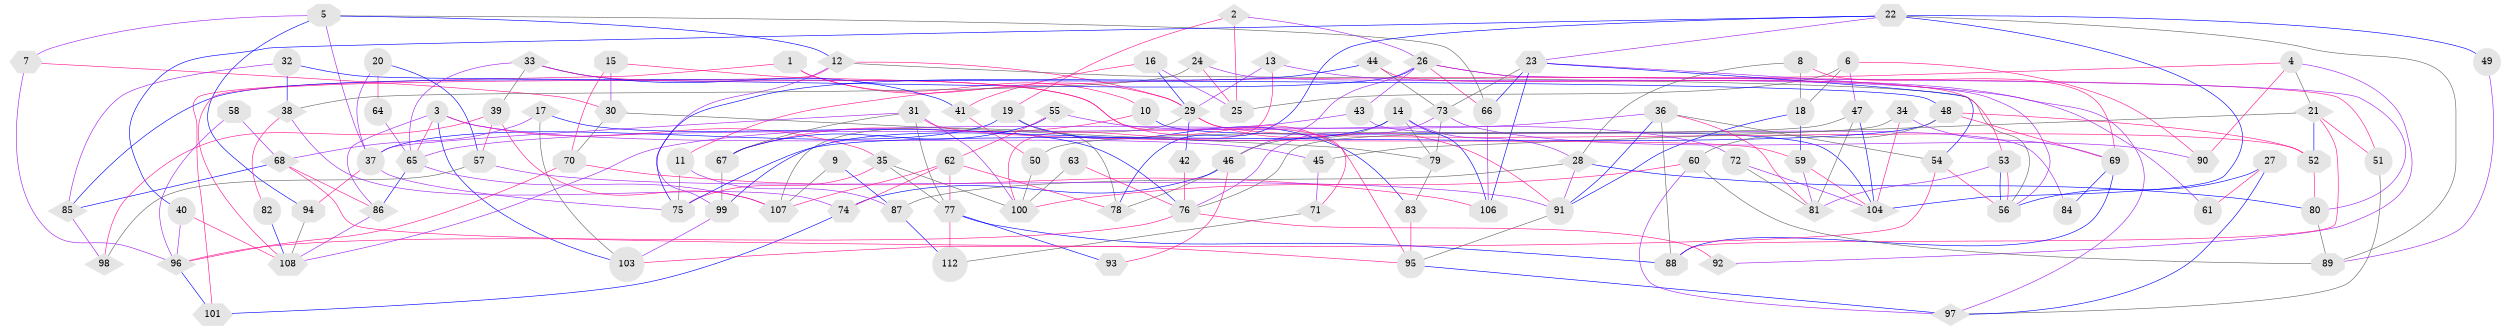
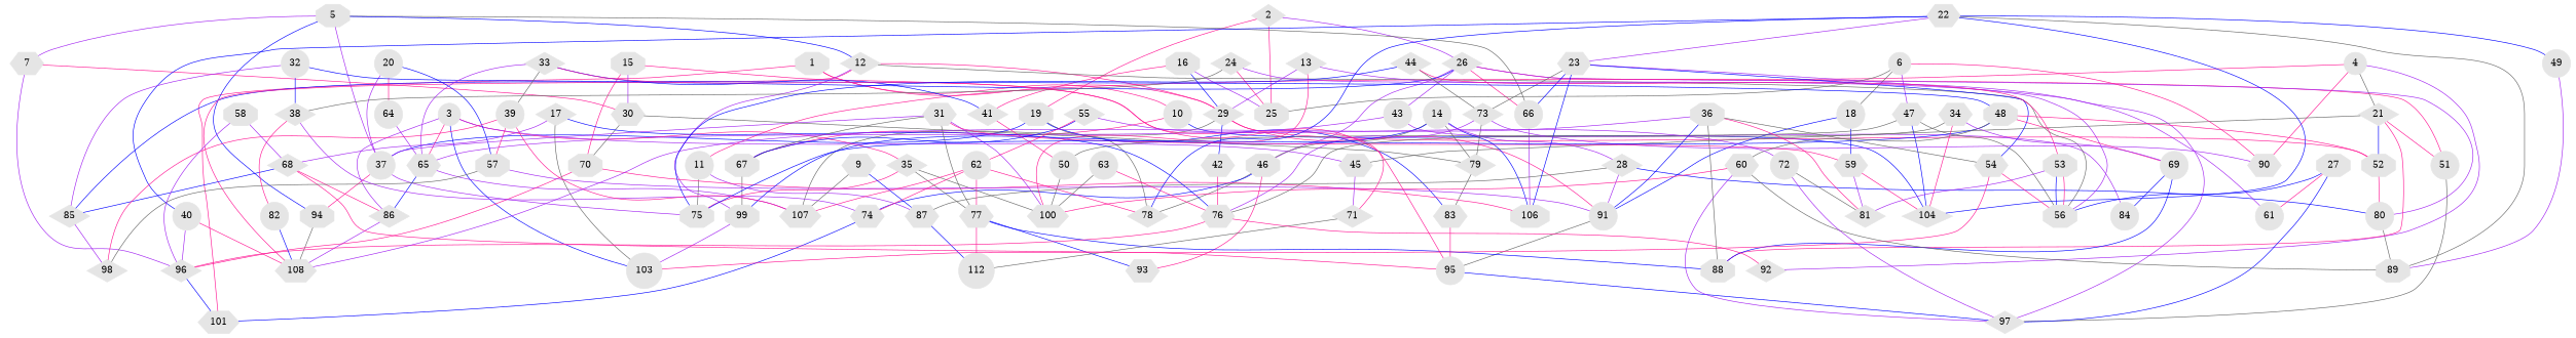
  graph {
    node [color=gray90 shape=circle style=filled]
    edge [color=deeppink]
    1 [shape=octagon]
    10
    29 [shape=diamond]
    101 [shape=hexagon]
    67 [shape=octagon]
    104 [shape=diamond]
    107 [shape=hexagon]
    91
    52 [shape=octagon]
    42 [shape=hexagon]
    2 [shape=diamond]
    19 [shape=octagon]
    25 [shape=octagon]
    26 [shape=diamond]
    37
    78 [shape=diamond]
    83 [shape=hexagon]
    66
    46 [shape=octagon]
    51
    43
    80
    85 [shape=diamond]
    35 [shape=diamond]
    3
    45 [shape=hexagon]
    65 [shape=hexagon]
    86 [shape=diamond]
    103
    75 [shape=octagon]
    100 [shape=hexagon]
    77 [shape=hexagon]
    71 [shape=diamond]
    108 [shape=hexagon]
    4
    11
    21 [shape=diamond]
    90 [shape=hexagon]
    92 [shape=diamond]
    87 [shape=hexagon]
    88 [shape=octagon]
    5 [shape=octagon]
    7 [shape=hexagon]
    12 [shape=diamond]
    94 [shape=octagon]
    30 [shape=hexagon]
    96 [shape=diamond]
    56 [shape=octagon]
    99 [shape=octagon]
    106 [shape=octagon]
    6
    18
    47 [shape=hexagon]
    59 [shape=hexagon]
    81 [shape=diamond]
    50
    79 [shape=diamond]
    70 [shape=octagon]
-   8 [shape=octagon]
    28 [shape=diamond]
    69
    84
    9 [shape=hexagon]
    n64 [label=112]
    13 [shape=diamond]
    61
    14
    74 [shape=hexagon]
    93 [shape=hexagon]
    15 [shape=octagon]
    16 [shape=octagon]
    41 [shape=diamond]
    17 [shape=diamond]
    68 [shape=diamond]
    76 [shape=hexagon]
    95
    20
    57 [shape=octagon]
    64
    98 [shape=diamond]
    97 [shape=diamond]
    22 [shape=hexagon]
    23 [shape=hexagon]
    40
    49
    89 [shape=octagon]
    54 [shape=hexagon]
    73 [shape=diamond]
    24 [shape=diamond]
    38 [shape=diamond]
    82
    27 [shape=octagon]
    31 [shape=hexagon]
    32
    48 [shape=octagon]
    60 [shape=hexagon]
    33 [shape=diamond]
    39
    34 [shape=hexagon]
    36 [shape=octagon]
    44 [shape=diamond]
    53 [shape=octagon]
    55 [shape=diamond]
    62
    72
    58 [shape=octagon]
    63
    1 -- 10
    1 -- 29
    1 -- 101
    10 -- 67
    10 -- 104 [color=blue]
    29 -- 107 [color=gray40]
    29 -- 91
    29 -- 52
    29 -- 42 [color=blue]
    67 -- 99 [color=gray40]
    91 -- 95 [color=gray40]
    52 -- 80
    42 -- 76
    2 -- 19
    2 -- 25
    2 -- 26 [color=purple]
    19 -- 37 [color=blue]
    19 -- 78 [color=gray40]
    19 -- 83 [color=blue]
    26 -- 66
    26 -- 46 [color=purple]
    26 -- 51
    26 -- 43 [color=purple]
    26 -- 80 [color=purple]
    26 -- 85 [color=blue]
    37 -- 75 [color=purple]
    37 -- 94
    83 -- 95
    66 -- 106 [color=purple]
    46 -- 78 [color=gray40]
    46 -- 74 [color=blue]
    46 -- 93
    51 -- 97 [color=gray40]
    43 -- 65 [color=purple]
    43 -- 84 [color=purple]
    80 -- 89 [color=gray40]
    85 -- 98 [color=purple]
    35 -- 75
    35 -- 100 [color=gray40]
    35 -- 77 [color=gray40]
    3 -- 35
    3 -- 45 [color=purple]
    3 -- 65
    3 -- 86 [color=purple]
    3 -- 103 [color=blue]
    45 -- 71 [color=purple]
    65 -- 107 [color=purple]
    65 -- 86 [color=blue]
    86 -- 108 [color=purple]
    77 -- 88 [color=blue]
    77 -- n64
    77 -- 93 [color=blue]
    71 -- n64 [color=gray40]
    4 -- 11
    4 -- 21 [color=gray40]
    4 -- 90
    4 -- 92 [color=purple]
    11 -- 75 [color=gray40]
    11 -- 87 [color=purple]
    21 -- 52 [color=blue]
    21 -- 51
    21 -- 45 [color=gray40]
    21 -- 88
    87 -- n64 [color=blue]
    5 -- 37 [color=purple]
    5 -- 66 [color=gray40]
    5 -- 7 [color=purple]
    5 -- 12 [color=blue]
    5 -- 94 [color=blue]
    7 -- 30
    7 -- 96 [color=purple]
    12 -- 29
    12 -- 108
    12 -- 56 [color=gray40]
    12 -- 99 [color=purple]
    94 -- 108 [color=gray40]
    30 -- 79 [color=gray40]
    30 -- 70 [color=gray40]
    96 -- 101 [color=blue]
    99 -- 103 [color=purple]
    6 -- 25 [color=gray40]
    6 -- 90
    6 -- 18 [color=gray40]
    6 -- 47 [color=purple]
    18 -- 91 [color=blue]
    18 -- 59 [color=blue]
    47 -- 104 [color=blue]
-   47 -- 81 [color=gray40]
+   47 -- 56 [color=gray40]
    47 -- 50 [color=gray40]
    59 -- 104
    59 -- 81 [color=purple]
    50 -- 100 [color=gray40]
    79 -- 83 [color=gray40]
    70 -- 96
    70 -- 106
-   8 -- 18 [color=gray40]
-   8 -- 28 [color=gray40]
-   8 -- 69
    28 -- 91 [color=purple]
    28 -- 80 [color=blue]
    28 -- 87 [color=gray40]
    69 -- 88 [color=blue]
    69 -- 84 [color=blue]
    9 -- 107 [color=gray40]
    9 -- 87 [color=blue]
    13 -- 29 [color=purple]
    13 -- 100
    13 -- 61 [color=purple]
    14 -- 46 [color=gray40]
    14 -- 99 [color=blue]
    14 -- 106 [color=blue]
    14 -- 79 [color=gray40]
    14 -- 28 [color=purple]
    74 -- 101 [color=blue]
    15 -- 71
    15 -- 30 [color=purple]
    15 -- 70
    16 -- 29 [color=blue]
    16 -- 25 [color=purple]
    16 -- 41
    41 -- 50
    17 -- 103 [color=gray40]
    17 -- 68 [color=purple]
    17 -- 76 [color=blue]
    68 -- 85 [color=blue]
    68 -- 86
    68 -- 95
    76 -- 92
    76 -- 96
    95 -- 97 [color=blue]
    20 -- 37 [color=purple]
    20 -- 57 [color=blue]
    20 -- 64
    57 -- 91 [color=purple]
    57 -- 98 [color=gray40]
    64 -- 65 [color=purple]
    22 -- 104 [color=blue]
    22 -- 78 [color=blue]
    22 -- 23 [color=purple]
    22 -- 40 [color=blue]
    22 -- 49 [color=blue]
    22 -- 89 [color=gray40]
    23 -- 66 [color=blue]
    23 -- 106 [color=blue]
    23 -- 97 [color=purple]
    23 -- 54 [color=blue]
    23 -- 73 [color=gray40]
    40 -- 108
    40 -- 96 [color=purple]
    49 -- 89 [color=purple]
    54 -- 103
    54 -- 56
    73 -- 90 [color=purple]
    73 -- 79 [color=gray40]
    73 -- 76 [color=purple]
    24 -- 25
    24 -- 56 [color=purple]
    24 -- 38 [color=gray40]
    38 -- 74 [color=purple]
    38 -- 82
    82 -- 108 [color=blue]
    27 -- 56 [color=blue]
    27 -- 61
    27 -- 97 [color=blue]
    31 -- 67 [color=gray40]
    31 -- 37 [color=purple]
    31 -- 100 [color=purple]
    31 -- 77 [color=gray40]
    31 -- 59
    32 -- 85 [color=purple]
    32 -- 38 [color=blue]
    32 -- 48 [color=blue]
    48 -- 52
    48 -- 75 [color=blue]
    48 -- 69
    48 -- 60 [color=gray40]
    60 -- 100
    60 -- 97 [color=purple]
    60 -- 89 [color=gray40]
    33 -- 65 [color=purple]
    33 -- 41 [color=blue]
    33 -- 95
    33 -- 39 [color=gray40]
    39 -- 107
    39 -- 57
    39 -- 98
    34 -- 104
    34 -- 69 [color=purple]
    34 -- 76 [color=gray40]
    36 -- 91 [color=blue]
    36 -- 108 [color=purple]
    36 -- 88 [color=gray40]
    36 -- 81
    36 -- 54 [color=gray40]
    44 -- 75 [color=blue]
    44 -- 73 [color=gray40]
    44 -- 53
    53 -- 56 [color=blue]
    53 -- 56
    53 -- 81 [color=purple]
    55 -- 67 [color=blue]
    55 -- 62
    55 -- 72 [color=purple]
    62 -- 107
    62 -- 78
    62 -- 77
    62 -- 74
    72 -- 81 [color=gray40]
-   72 -- 104 [color=purple]
+   72 -- 97 [color=purple]
    58 -- 96 [color=purple]
    58 -- 68 [color=purple]
    63 -- 100 [color=gray40]
    63 -- 76
  }
